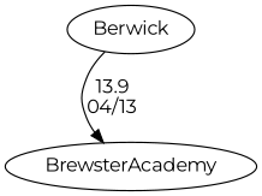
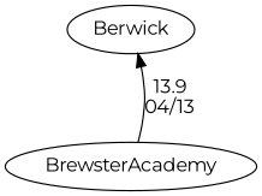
  digraph {
    fontname=Montserrat
    node [fontname=Montserrat]
    Berwick
    BrewsterAcademy
-   Berwick -> BrewsterAcademy [label="13.9\n04/13" random=random weight=87 fontname=Montserrat]
+   BrewsterAcademy -> Berwick [label="13.9\n04/13" random=random weight=87 fontname=Montserrat]
  }
